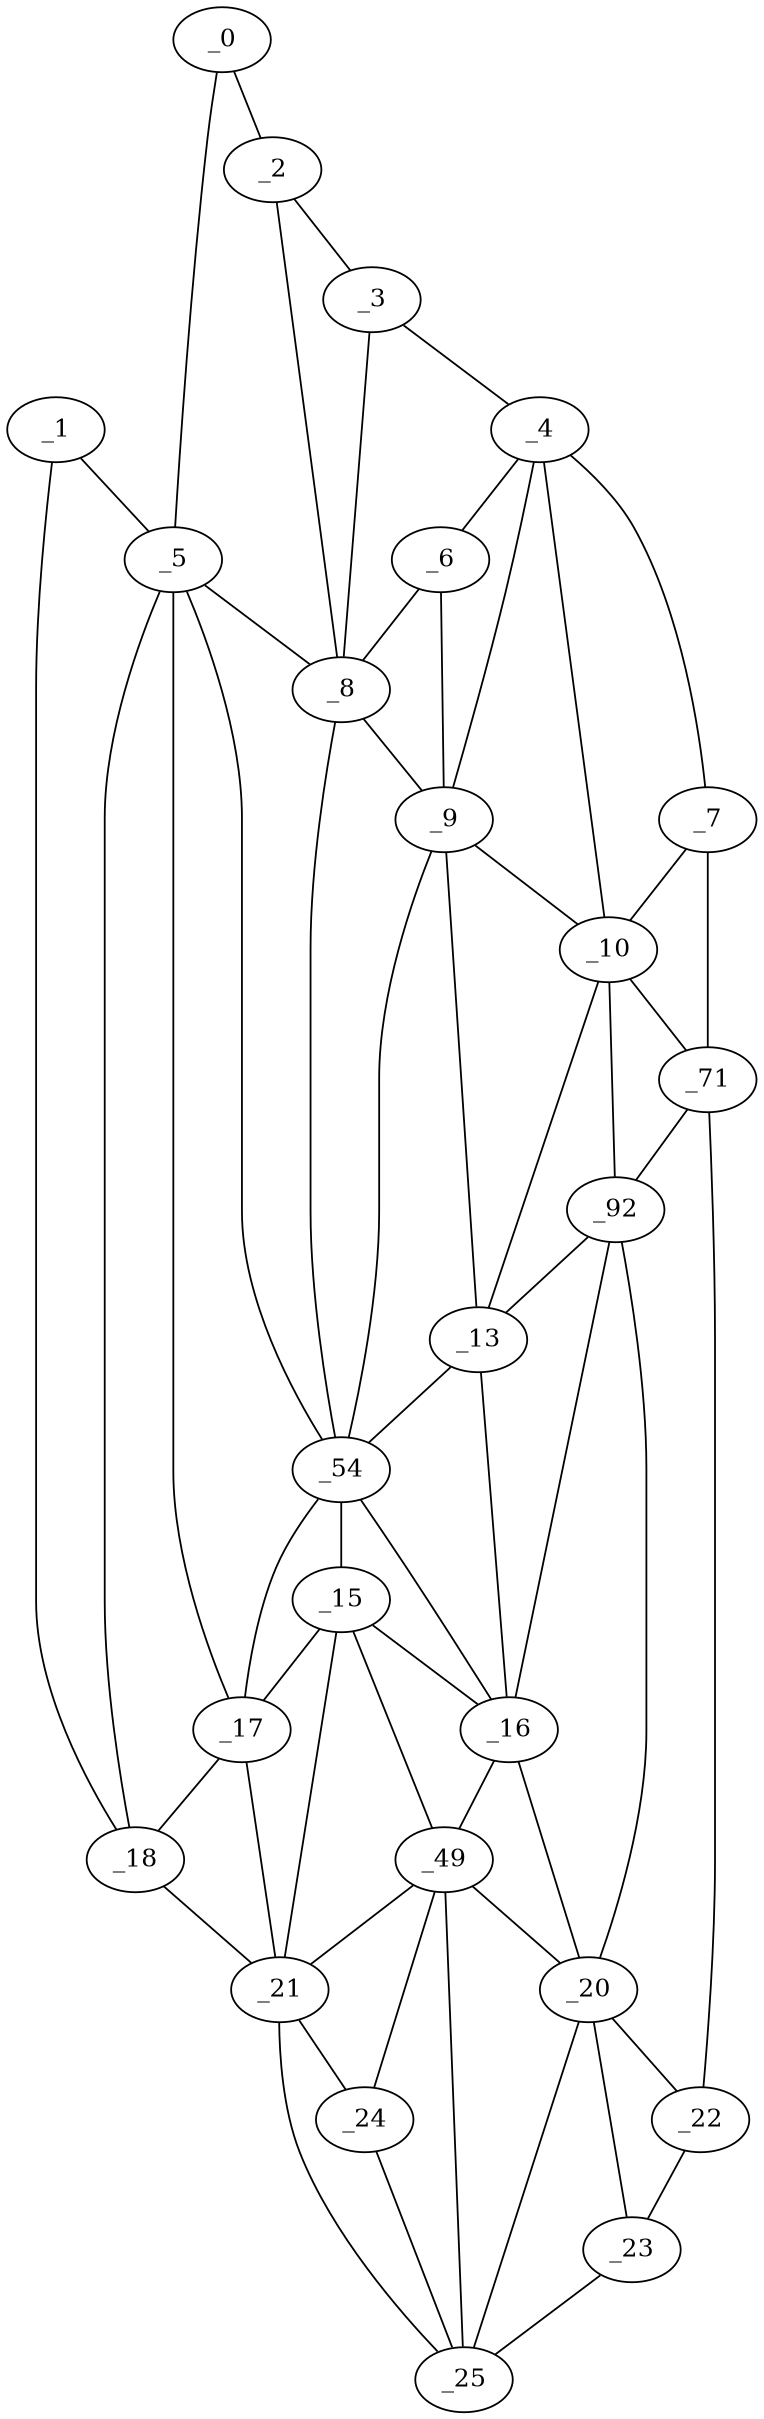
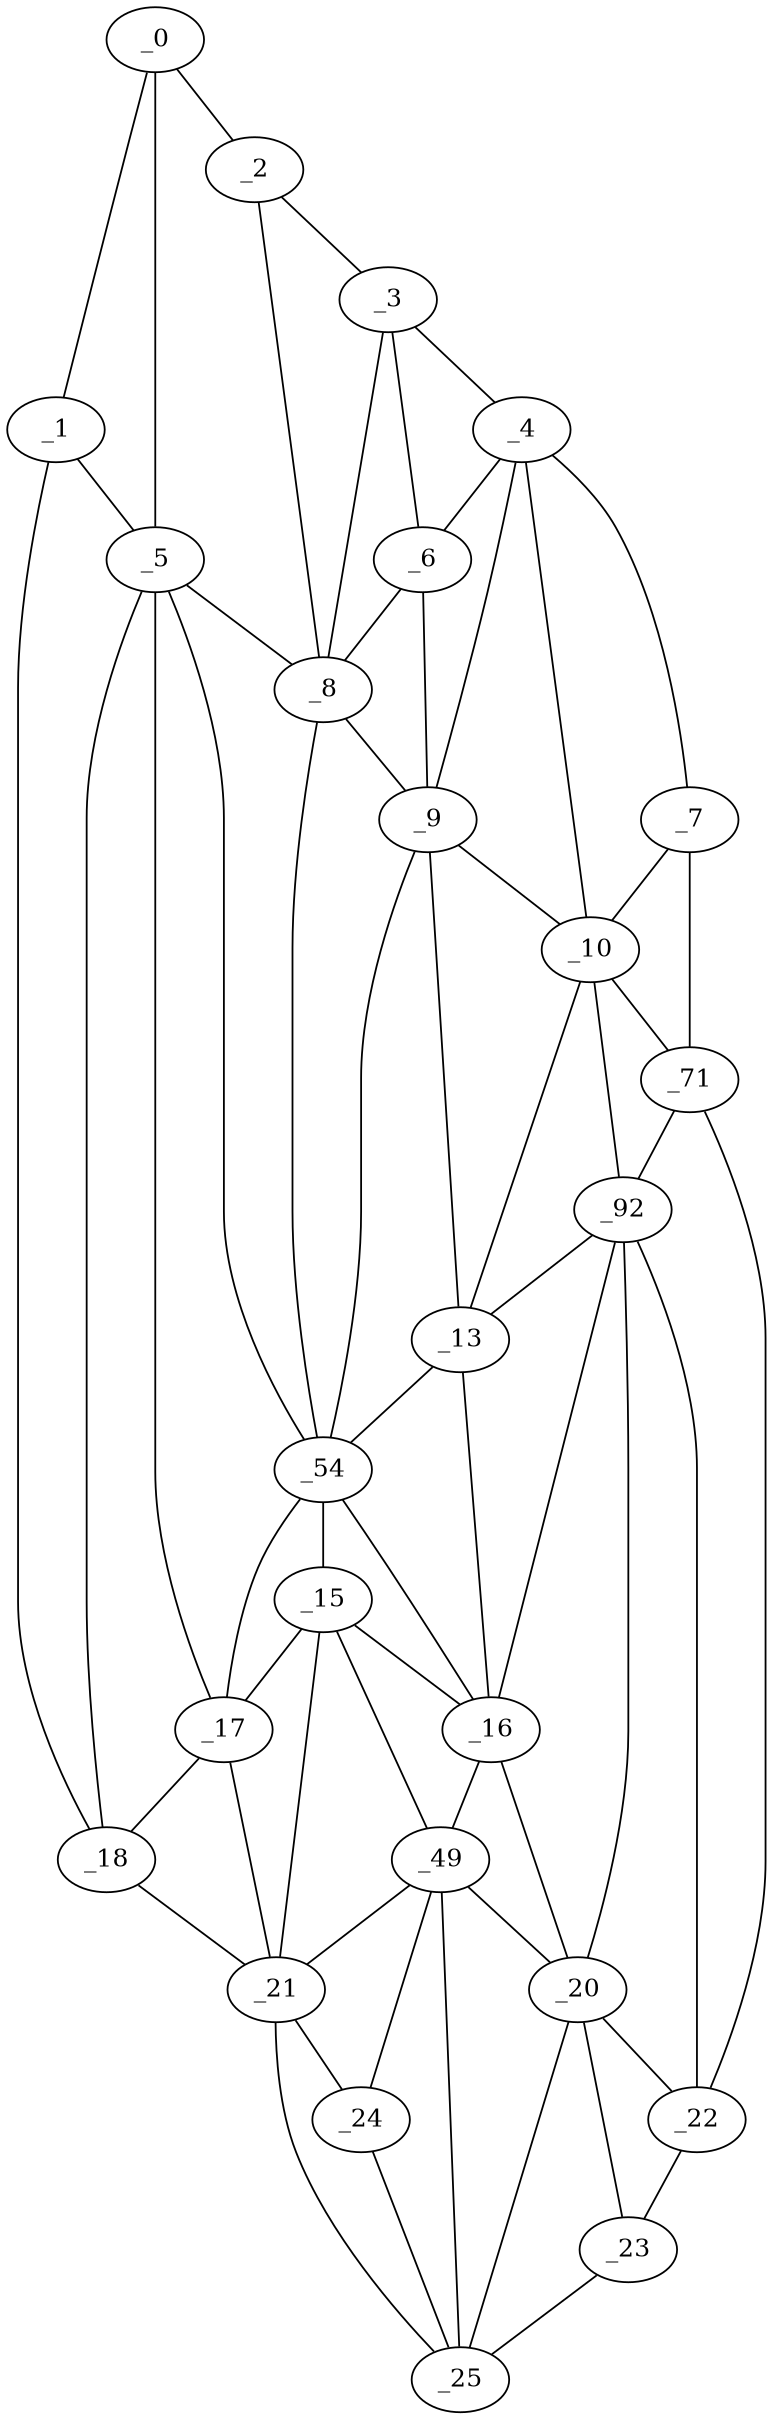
  graph {
    node [x=97 y=48]
    edge [valence=2]
    _0 [x=14 y=91]
    _1 [x=14 y=101]
    _2 [x=18 y=62]
    _5 [x=26 y=75]
    _18 [y=112]
    _3 [x=21 y=42]
    _8 [x=32 y=46]
    n8 [label=_54 x=89]
    _17 [y=77]
    _21 [x=112 y=69]
    _4 [x=26 y=25]
    _6 [x=29 y=38]
    _9 [x=44 y=33]
    _16 [y=39]
    _15 [x=96 y=53]
    _25 [x=119 y=40]
    _24 [x=117]
    _7 [x=31 y=13]
    _10 [x=45 y=28]
    _13 [x=85 y=34]
    n21 [label=_71 x=78 y=12]
    n22 [label=_92 x=85 y=30]
    _22 [x=115 y=17]
    _20 [x=107 y=34]
    n25 [label=_49 x=105]
    _23 [x=117 y=24]
+   _0 -- _1 [valence=1]
    _0 -- _2 [valence=1]
    _0 -- _5 [valence=1]
    _1 -- _5 [valence=1]
    _1 -- _18 [valence=1]
    _2 -- _3 [valence=1]
    _2 -- _8 [valence=1]
    _5 -- _18
    _5 -- _8
    _5 -- n8 [valence=1]
    _5 -- _17
    _18 -- _21 [valence=1]
    _3 -- _8
    _3 -- _4 [valence=1]
+   _3 -- _6
    _8 -- n8 [valence=1]
    _8 -- _9
    n8 -- _17
    n8 -- _16 [valence=1]
    n8 -- _15
    _17 -- _18 [valence=1]
    _17 -- _21
    _21 -- _25 [valence=1]
    _21 -- _24
    _4 -- _6
    _4 -- _9 [valence=1]
    _4 -- _7 [valence=1]
    _4 -- _10
    _6 -- _8
    _6 -- _9
    _9 -- n8
    _9 -- _10
    _9 -- _13 [valence=1]
    _16 -- _20 [valence=1]
    _16 -- n25
    _15 -- _17
    _15 -- _21
    _15 -- _16
    _15 -- n25 [valence=1]
    _24 -- _25 [valence=1]
    _7 -- _10 [valence=1]
    _7 -- n21 [valence=1]
    _10 -- _13
    _10 -- n21 [valence=1]
    _10 -- n22
    _13 -- n8
    _13 -- _16
    n21 -- n22 [valence=1]
    n21 -- _22 [valence=1]
    n22 -- _16
    n22 -- _13
+   n22 -- _22 [valence=1]
    n22 -- _20
    _22 -- _23 [valence=1]
    _20 -- _25
    _20 -- _22
    _20 -- _23
    n25 -- _21
    n25 -- _25
    n25 -- _24
    n25 -- _20 [valence=1]
    _23 -- _25 [valence=1]
  }
